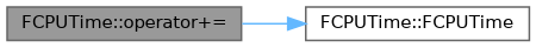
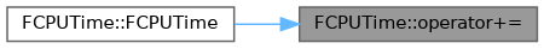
  digraph {
    rankdir=LR
    node [fontname=Helvetica fontsize=10 shape=box style=filled]
    n1 [color=gray40 fillcolor=grey60 fontcolor=black height=0.2 label="FCPUTime::operator+=" width=0.4]
    n2 [color=grey40 fillcolor=white height=0.2 label="FCPUTime::FCPUTime" width=0.4]
-   n1 -> n2 [color=steelblue1 fontname=Helvetica fontsize=10 labelfontname=Helvetica labelfontsize=10 style=solid]
+   n2 -> n1 [color=steelblue1 fontname=Helvetica fontsize=10 labelfontname=Helvetica labelfontsize=10 style=solid]
  }
